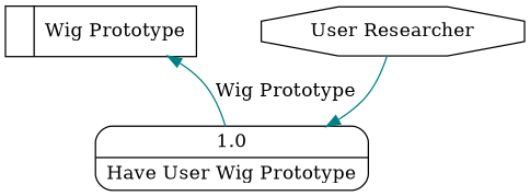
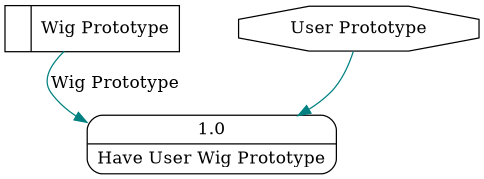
  digraph {
    edge [arrowhead=normal color=teal]
    n1 [label="<f0>  |<f1> Wig Prototype " shape=record]
-   n2 [label="User Researcher" shape=octagon]
+   n2 [label="User Prototype" shape=octagon]
    n3 [label="{<f0> 1.0|<f1> Have User Wig Prototype }" shape=Mrecord]
    n2 -> n3
-   n3 -> n1 [label="Wig Prototype"]
+   n1 -> n3 [label="Wig Prototype"]
  }
